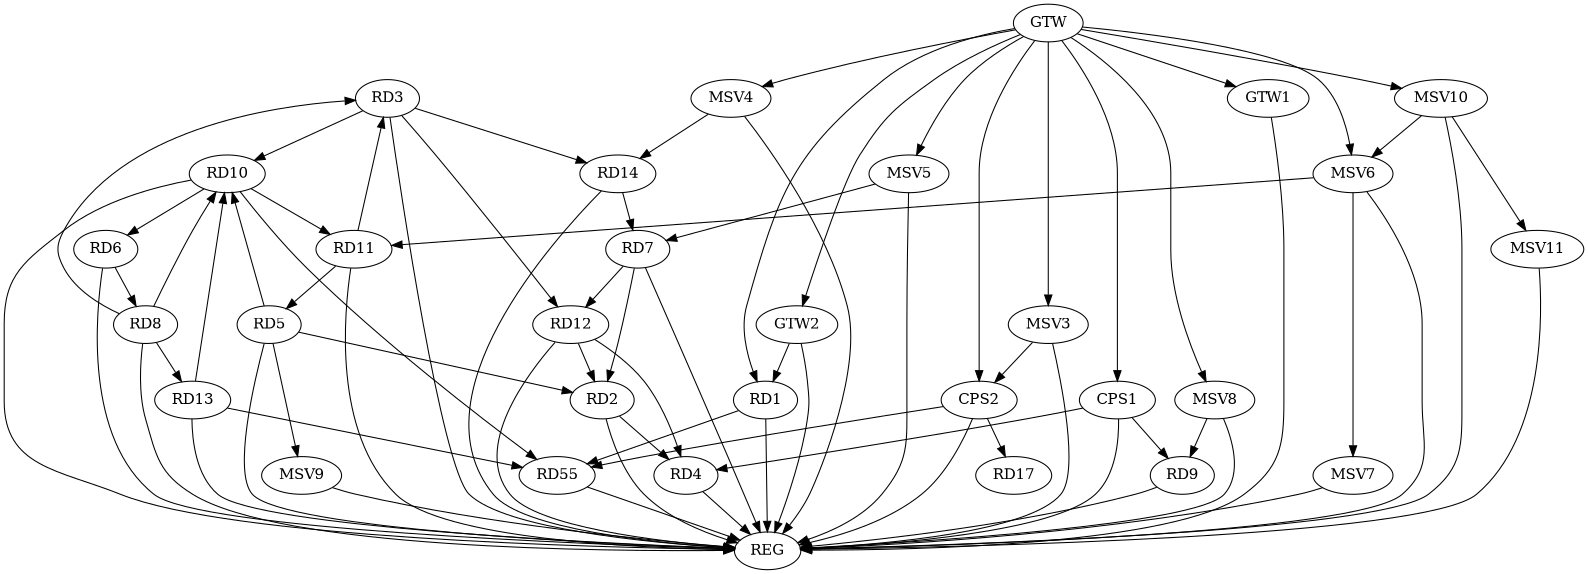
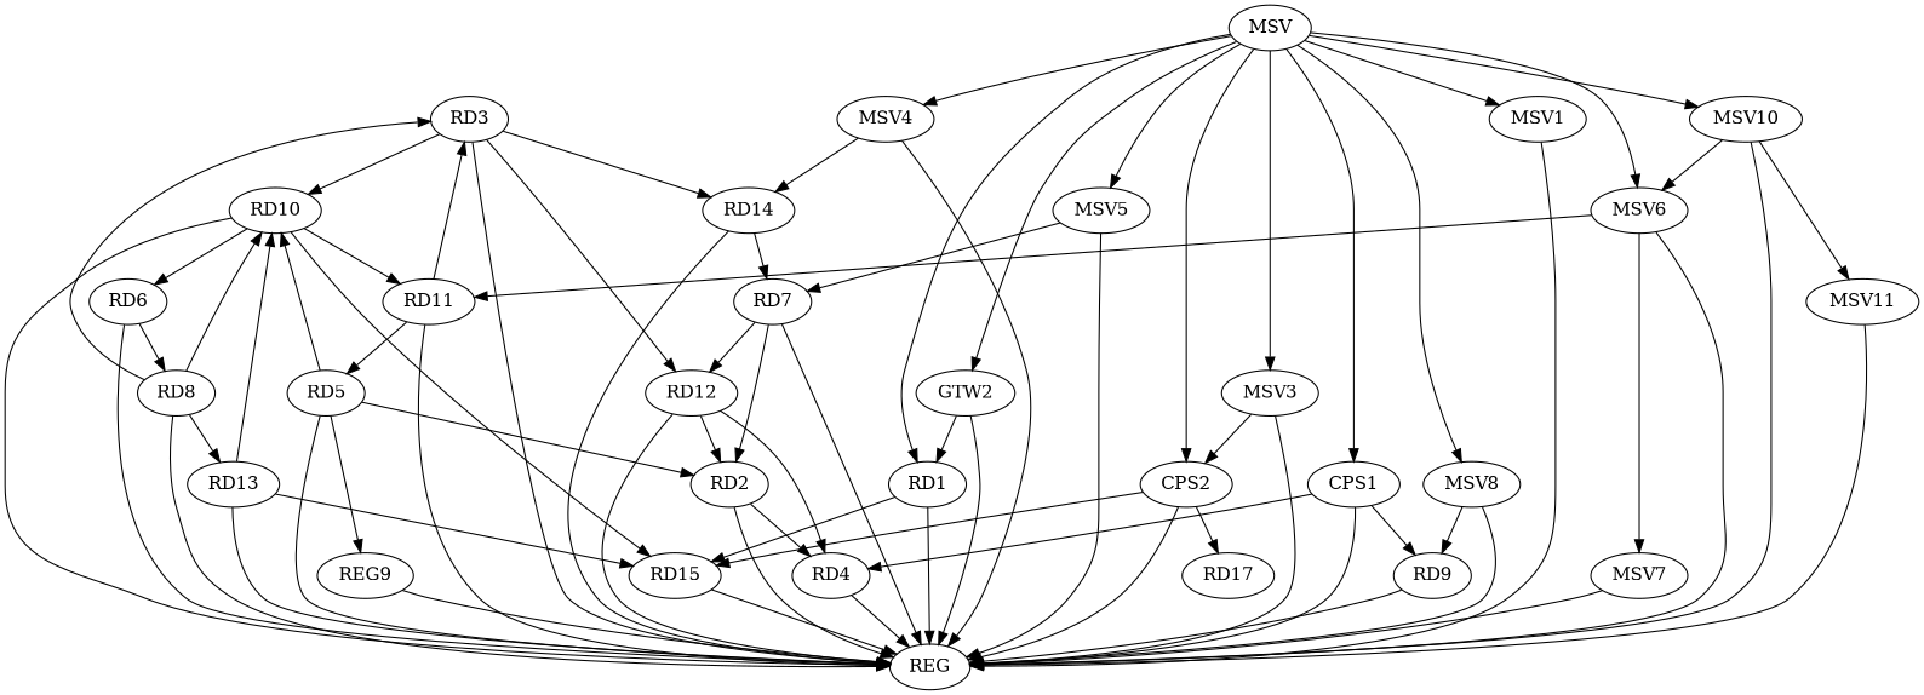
  strict digraph {
    n1 [label=RD1]
-   n2 [label=RD55]
+   n2 [label=RD15]
    n3 [label=REG]
    n4 [label=RD2]
    n5 [label=RD4]
    n6 [label=RD3]
    n7 [label=RD10]
    n8 [label=RD12]
    n9 [label=RD14]
    n10 [label=RD6]
    n11 [label=RD11]
    n12 [label=RD7]
    n13 [label=RD5]
-   n14 [label=MSV9]
+   n14 [label=REG9]
    n15 [label=RD8]
    n16 [label=RD13]
    n17 [label=RD9]
    n18 [label=RD17]
    n19 [label=CPS1]
    n20 [label=CPS2]
-   n21 [label=GTW]
-   n22 [label=GTW1]
+   n21 [label=MSV]
+   n22 [label=MSV1]
    n23 [label=GTW2]
    n24 [label=MSV3]
    n25 [label=MSV4]
    n26 [label=MSV5]
    n27 [label=MSV6]
    n28 [label=MSV8]
    n29 [label=MSV10]
    n30 [label=MSV7]
    n31 [label=MSV11]
    n1 -> n2
    n1 -> n3
    n2 -> n3
    n4 -> n3
    n4 -> n5
    n5 -> n3
    n6 -> n3
    n6 -> n7
    n6 -> n8
    n6 -> n9
    n7 -> n2
    n7 -> n3
    n7 -> n10
    n7 -> n11
    n8 -> n3
    n8 -> n4
    n8 -> n5
    n9 -> n3
    n9 -> n12
    n10 -> n3
    n10 -> n15
    n11 -> n3
    n11 -> n6
    n11 -> n13
    n12 -> n3
    n12 -> n4
    n12 -> n8
    n13 -> n3
    n13 -> n4
    n13 -> n7
    n13 -> n14
    n14 -> n3
    n15 -> n3
    n15 -> n6
    n15 -> n7
    n15 -> n16
    n16 -> n2
    n16 -> n3
    n16 -> n7
    n17 -> n3
    n19 -> n3
    n19 -> n5
    n19 -> n17
    n20 -> n2
    n20 -> n3
    n20 -> n18
    n21 -> n1
    n21 -> n19
    n21 -> n20
    n21 -> n22
    n21 -> n23
    n21 -> n24
    n21 -> n25
    n21 -> n26
    n21 -> n27
    n21 -> n28
    n21 -> n29
    n22 -> n3
    n23 -> n1
    n23 -> n3
    n24 -> n3
    n24 -> n20
    n25 -> n3
    n25 -> n9
    n26 -> n3
    n26 -> n12
    n27 -> n3
    n27 -> n11
    n27 -> n30
    n28 -> n3
    n28 -> n17
    n29 -> n3
    n29 -> n27
    n29 -> n31
    n30 -> n3
    n31 -> n3
  }
